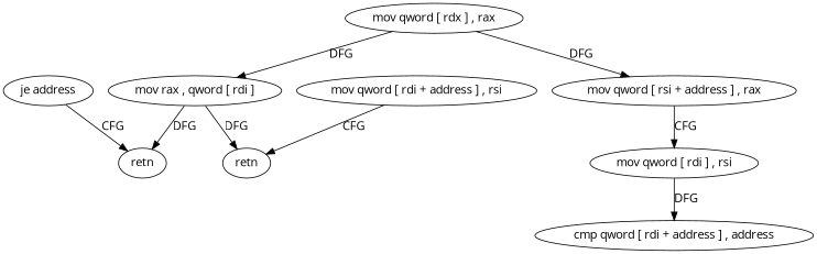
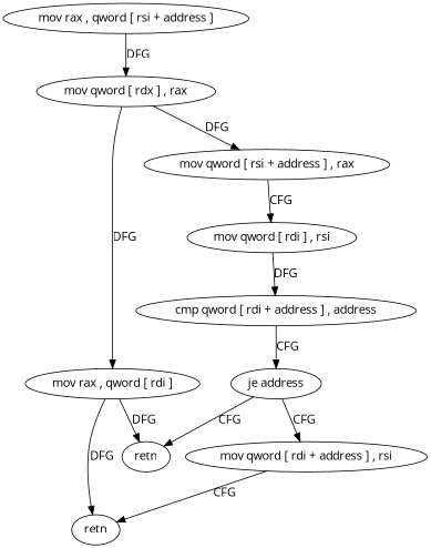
  digraph {
    fontname="Open Sans"
    node [fontname="Open Sans"]
    edge [fontname="Open Sans"]
+   n1 [label="mov rax , qword [ rsi + address ]"]
    n2 [label="mov qword [ rdx ] , rax"]
    n3 [label="mov rax , qword [ rdi ]"]
    n4 [label="mov qword [ rsi + address ] , rax"]
    n5 [label=retn]
    n6 [label=retn]
    n7 [label="mov qword [ rdi ] , rsi"]
    n8 [label="cmp qword [ rdi + address ] , address"]
    n9 [label="je address"]
    n10 [label="mov qword [ rdi + address ] , rsi"]
+   n1 -> n2 [label=DFG]
    n2 -> n3 [label=DFG]
    n2 -> n4 [label=DFG]
    n3 -> n5 [label=DFG]
    n3 -> n6 [label=DFG]
    n4 -> n7 [label=CFG]
    n7 -> n8 [label=DFG]
+   n8 -> n9 [label=CFG]
    n9 -> n5 [label=CFG]
+   n9 -> n10 [label=CFG]
    n10 -> n6 [label=CFG]
  }
